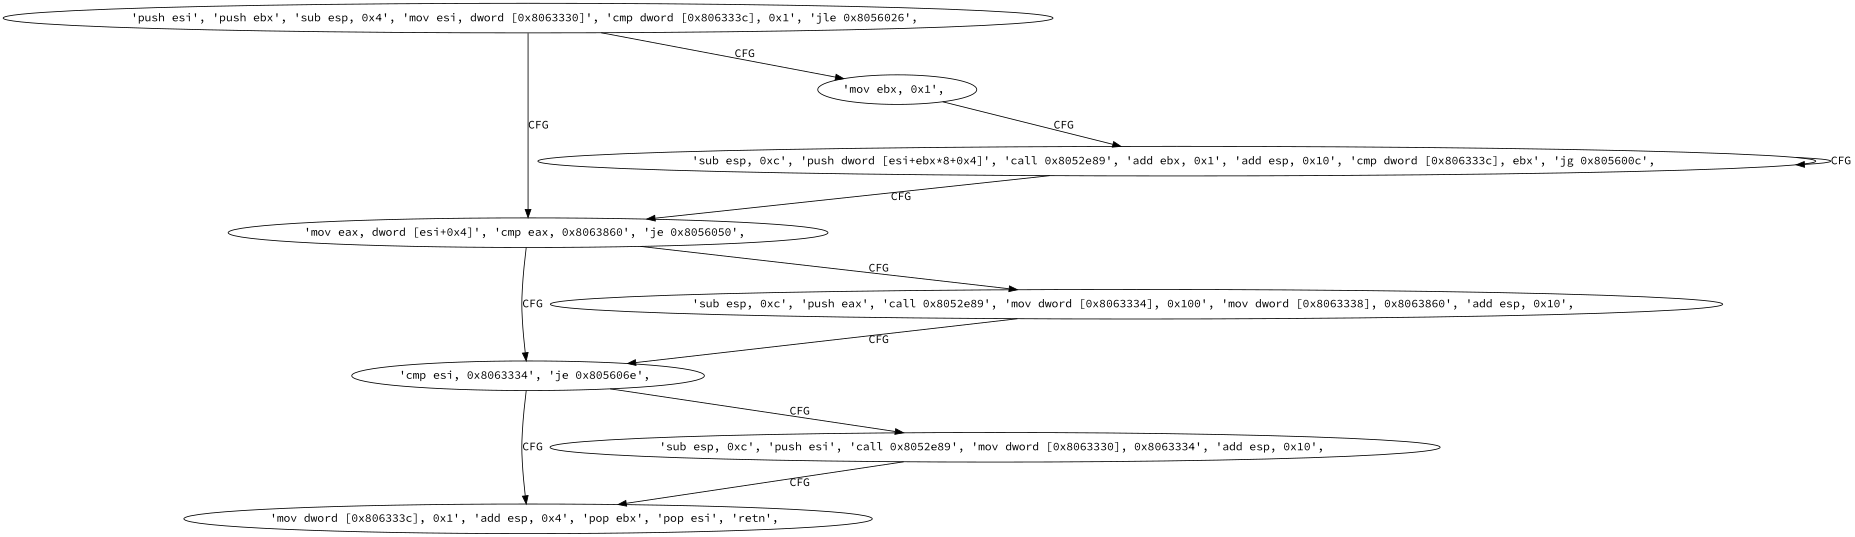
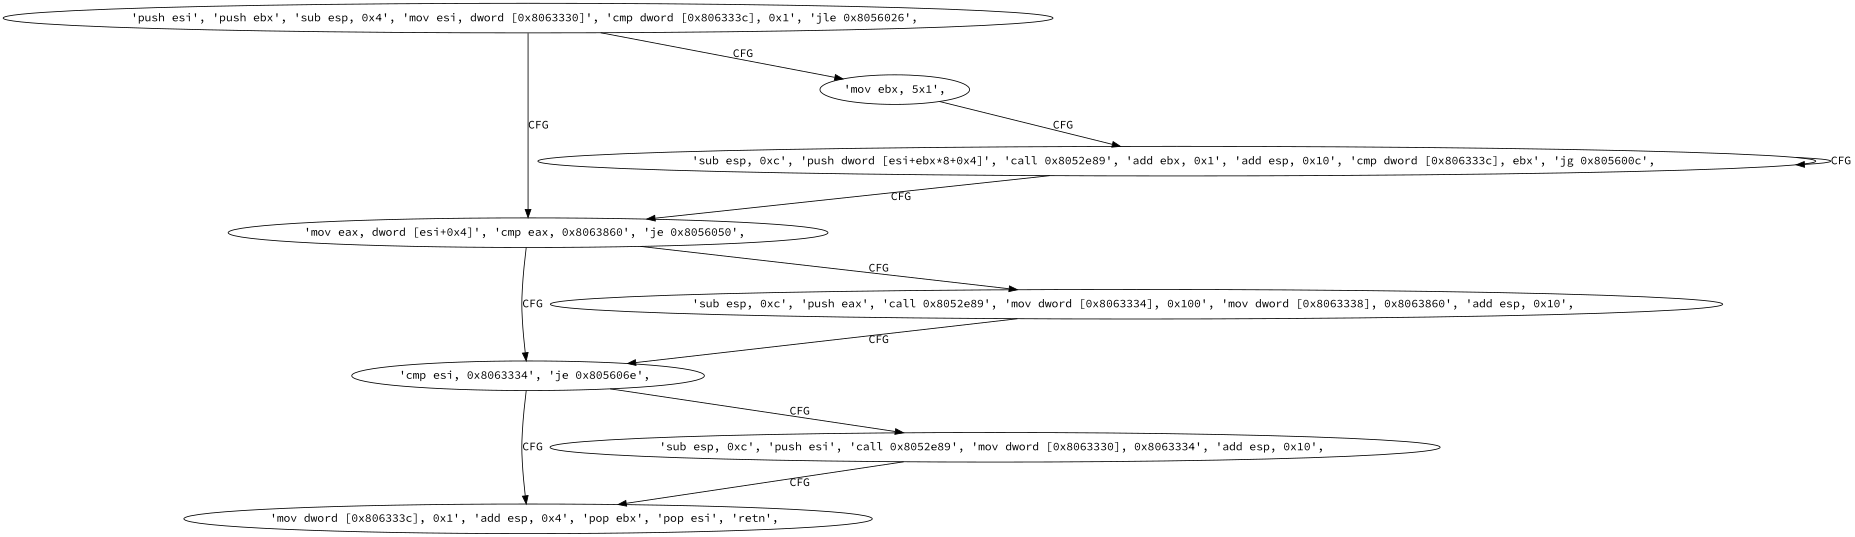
  digraph {
    fontname="Source Code Pro"
    node [fontname="Source Code Pro"]
    edge [fontname="Source Code Pro"]
    n1 [label="'push esi', 'push ebx', 'sub esp, 0x4', 'mov esi, dword [0x8063330]', 'cmp dword [0x806333c], 0x1', 'jle 0x8056026', "]
    n2 [label="'mov eax, dword [esi+0x4]', 'cmp eax, 0x8063860', 'je 0x8056050', "]
-   n3 [label="'mov ebx, 0x1', "]
+   n3 [label="'mov ebx, 5x1',"]
    n4 [label="'cmp esi, 0x8063334', 'je 0x805606e', "]
    n5 [label="'sub esp, 0xc', 'push eax', 'call 0x8052e89', 'mov dword [0x8063334], 0x100', 'mov dword [0x8063338], 0x8063860', 'add esp, 0x10', "]
    n6 [label="'sub esp, 0xc', 'push dword [esi+ebx*8+0x4]', 'call 0x8052e89', 'add ebx, 0x1', 'add esp, 0x10', 'cmp dword [0x806333c], ebx', 'jg 0x805600c', "]
    n7 [label="'mov dword [0x806333c], 0x1', 'add esp, 0x4', 'pop ebx', 'pop esi', 'retn', "]
    n8 [label="'sub esp, 0xc', 'push esi', 'call 0x8052e89', 'mov dword [0x8063330], 0x8063334', 'add esp, 0x10', "]
    n1 -> n2 [label=CFG]
    n1 -> n3 [label=CFG]
    n2 -> n4 [label=CFG]
    n2 -> n5 [label=CFG]
    n3 -> n6 [label=CFG]
    n4 -> n7 [label=CFG]
    n4 -> n8 [label=CFG]
    n5 -> n4 [label=CFG]
    n6 -> n2 [label=CFG]
    n6 -> n6 [label=CFG]
    n8 -> n7 [label=CFG]
  }
